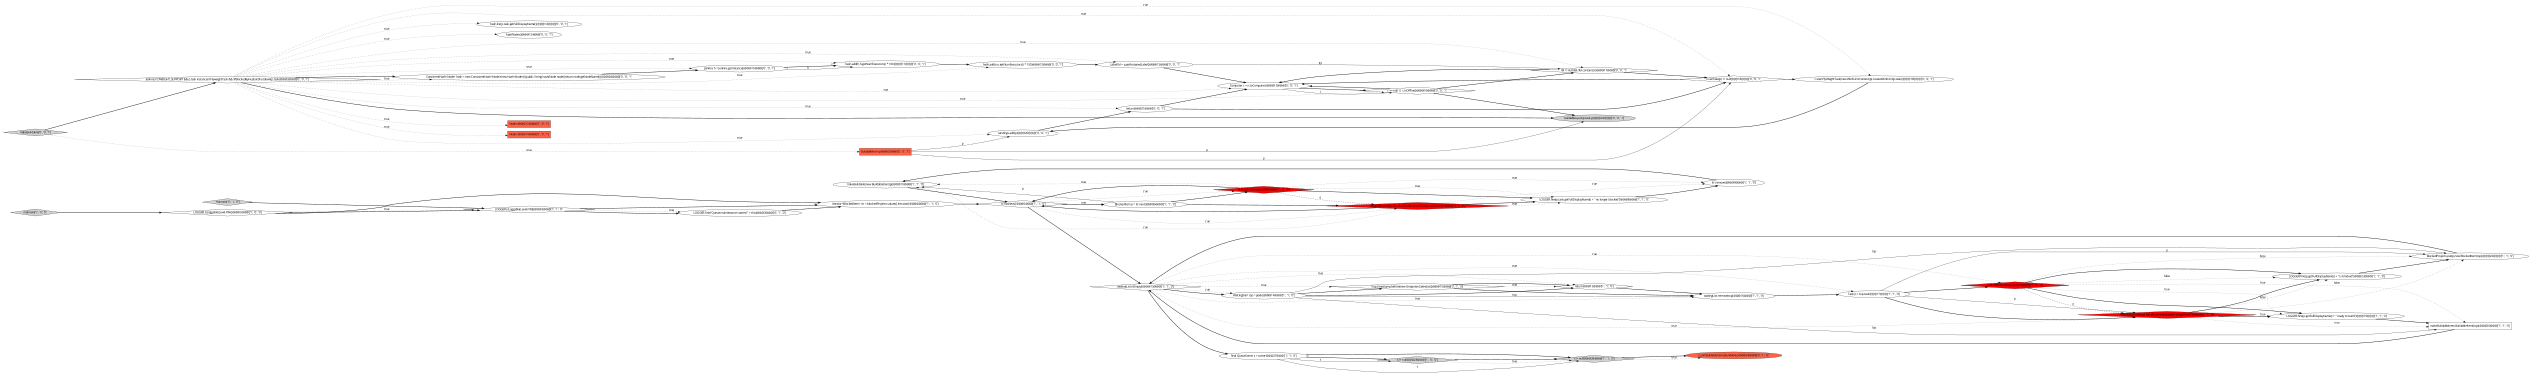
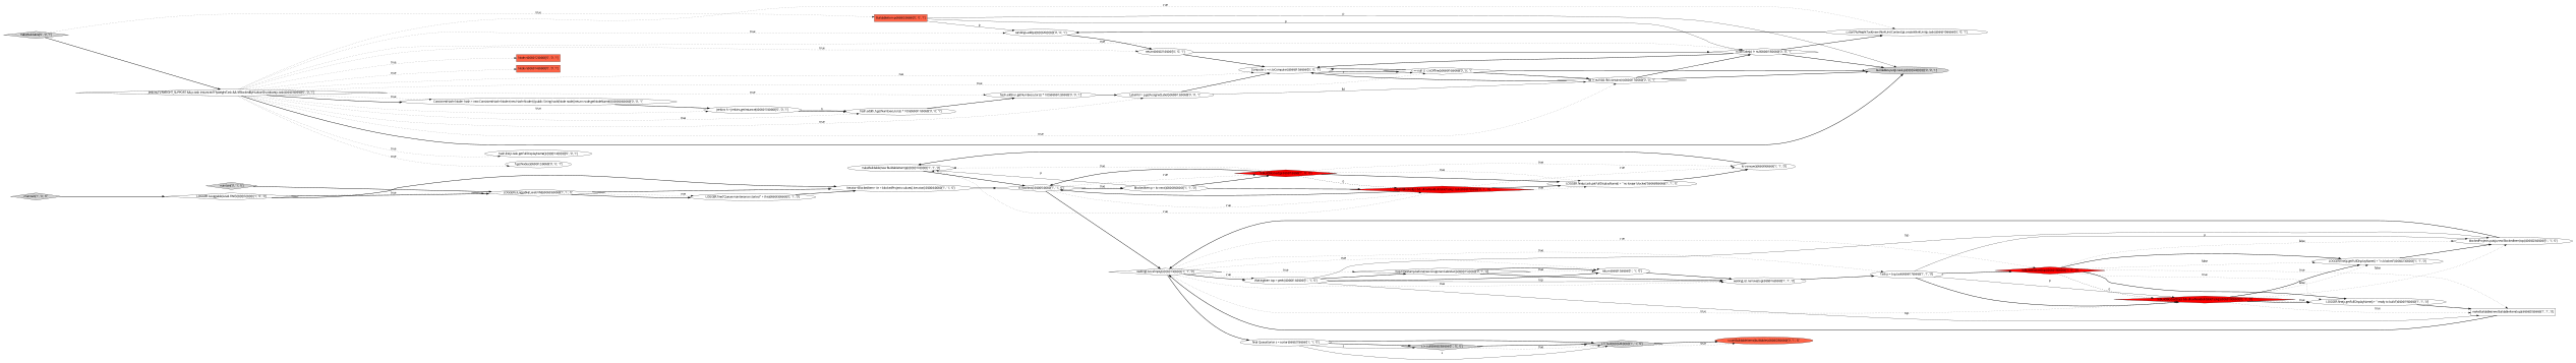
  digraph {
    fontname="Open Sans"
    rankdir=LR
    node [fillcolor=white fontname="Open Sans" shape=ellipse style=filled]
    edge [fontname="Open Sans" style=bold]
    n1 [label="makeBuildable(new BuildableItem(p))@@@10@@@['1', '1', '0']"]
    n2 [label="itr.hasNext()@@@5@@@['1', '1', '0']" shape=diamond]
    n3 [label="BlockedItem p = itr.next()@@@6@@@['1', '1', '0']"]
    n4 [fillcolor=red label="!isBuildBlocked(p)@@@7@@@['1', '0', '0']" shape=diamond]
    n5 [fillcolor=red label="!isBuildBlocked(p) && allowNewBuildableTask(p.task)@@@7@@@['0', '1', '0']" shape=diamond]
    n6 [label="!waitingList.isEmpty()@@@13@@@['1', '1', '0']" shape=diamond]
    n7 [fillcolor=lightgray label="maintain['1', '0', '0']" shape=diamond]
    n8 [label="LOGGER.isLoggable(Level.FINE)@@@3@@@['1', '0', '0']" shape=diamond]
    n9 [label="LOGGER.isLoggable(Level.FINE)@@@3@@@['1', '1', '0']" shape=diamond]
    n10 [label="Iterator<BlockedItem> itr = blockedProjects.values().iterator()@@@4@@@['1', '1', '0']"]
    n11 [label="LOGGER.fine(\"Queue maintenance started \" + this)@@@3@@@['0', '1', '0']"]
    n12 [label="Jenkins.FLYWEIGHT_SUPPORT && p.task instanceof FlyweightTask && !ifBlockedByHudsonShutdown(p.task)@@@3@@@['0', '0', '1']" shape=diamond]
    n13 [label="pendings.add(p)@@@20@@@['0', '0', '1']"]
    n14 [label="Label lbl = p.getAssignedLabel()@@@13@@@['0', '0', '1']"]
    n15 [fillcolor=lightgray label="buildables.put(p.task,p)@@@24@@@['0', '0', '1']"]
    n16 [fillcolor=tomato label="Node n@@@12@@@['0', '0', '1']" shape=box]
    n17 [fillcolor=tomato label="Node n@@@14@@@['0', '0', '1']" shape=box]
    n18 [label="c == null || c.isOffline()@@@16@@@['0', '0', '1']" shape=diamond]
    n19 [label="hash.add(h,h.getNumExecutors() * 100)@@@11@@@['0', '0', '1']"]
    n20 [label="return@@@21@@@['0', '0', '1']"]
    n21 [label="hash.add(n,n.getNumExecutors() * 100)@@@12@@@['0', '0', '1']"]
    n22 [label="c.startFlyWeightTask(new WorkUnitContext(p).createWorkUnit(p.task))@@@19@@@['0', '0', '1']"]
    n23 [label="Computer c = n.toComputer()@@@15@@@['0', '0', '1']"]
    n24 [label="n.canTake(p) != null@@@18@@@['0', '0', '1']" shape=diamond]
    n25 [label="Jenkins h = Jenkins.getInstance()@@@10@@@['0', '0', '1']"]
    n26 [label="ConsistentHash<Node> hash = new ConsistentHash<Node>(new Hash<Node>(){public String hash(Node node){return node.getNodeName()}})@@@4@@@['0', '0', '1']"]
    n27 [label="hash.list(p.task.getFullDisplayName())@@@14@@@['0', '0', '1']"]
    n28 [label="h.getNodes()@@@12@@@['0', '0', '1']"]
    n29 [label="lbl != null && !lbl.contains(n)@@@17@@@['0', '0', '1']" shape=diamond]
    n30 [label="waitingList.remove(top)@@@16@@@['1', '1', '0']"]
    n31 [label="Task p = top.task@@@17@@@['1', '1', '0']"]
    n32 [fillcolor=red label="!isBuildBlocked(top)@@@18@@@['1', '0', '0']" shape=diamond]
    n33 [label="blockedProjects.put(p,new BlockedItem(top))@@@24@@@['1', '1', '0']"]
    n34 [fillcolor=red label="!isBuildBlocked(top) && allowNewBuildableTask(p)@@@18@@@['0', '1', '0']" shape=diamond]
    n35 [label="makeBuildable(new BuildableItem(top))@@@20@@@['1', '1', '0']" shape=box]
    n36 [label="LOGGER.fine(p.getFullDisplayName() + \" is blocked\")@@@23@@@['1', '1', '0']"]
    n37 [label="LOGGER.fine(p.getFullDisplayName() + \" ready to build\")@@@19@@@['1', '1', '0']"]
    n38 [fillcolor=lightgray label="s != null@@@28@@@['1', '0', '0']" shape=diamond]
    n39 [fillcolor=lightgray label="s != null@@@28@@@['1', '1', '0']" shape=diamond]
    n40 [fillcolor=tomato label="s.sortBuildableItems(buildables)@@@28@@@['0', '1', '0']"]
    n41 [label="itr.remove()@@@9@@@['1', '1', '0']"]
    n42 [label="LOGGER.fine(p.task.getFullDisplayName() + \" no longer blocked\")@@@8@@@['1', '1', '0']"]
    n43 [label="WaitingItem top = peek()@@@14@@@['1', '1', '0']"]
-   n44 [label="return@@@15@@@['1', '1', '0']" shape=diamond]
+   n44 [label="return@@@15@@@['1', '1', '0']"]
    n45 [label="!top.timestamp.before(new GregorianCalendar())@@@15@@@['0', '1', '0']" shape=diamond]
    n46 [label="final QueueSorter s = sorter@@@27@@@['1', '1', '0']"]
    n47 [fillcolor=lightgray label="maintain['0', '1', '0']" shape=diamond]
    n48 [fillcolor=lightgray label="makeBuildable['0', '0', '1']" shape=diamond]
    n49 [fillcolor=tomato label="BuildableItem p@@@2@@@['0', '0', '1']" shape=box]
    n1 -> n2
    n2 -> n3 [label=true style=dotted]
    n2 -> n3
    n2 -> n4 [label=true style=dotted]
    n2 -> n5 [label=true style=dotted]
    n2 -> n6
    n3 -> n1 [label=p style=solid]
    n3 -> n4
    n3 -> n5
    n4 -> n1 [label=true style=dotted]
    n4 -> n2
    n4 -> n5 [label=0 style=dashed]
    n4 -> n41 [label=true style=dotted]
    n4 -> n42
    n4 -> n42 [label=true style=dotted]
    n5 -> n1 [label=true style=dotted]
    n5 -> n2
    n5 -> n41 [label=true style=dotted]
    n5 -> n42 [label=true style=dotted]
    n5 -> n42
    n6 -> n30 [label=true style=dotted]
    n6 -> n31 [label=true style=dotted]
    n6 -> n32 [label=true style=dotted]
    n6 -> n34 [label=true style=dotted]
    n6 -> n43
    n6 -> n43 [label=true style=dotted]
    n6 -> n44 [label=true style=dotted]
    n6 -> n45 [label=true style=dotted]
    n6 -> n46
    n7 -> n8
    n8 -> n9 [label=true style=dotted]
    n8 -> n9
    n8 -> n10
    n9 -> n10
    n9 -> n11
    n9 -> n11 [label=true style=dotted]
    n10 -> n2
    n11 -> n10
    n12 -> n13 [label=true style=dotted]
    n12 -> n14 [label=true style=dotted]
    n12 -> n15
    n12 -> n16 [label=true style=dotted]
    n12 -> n17 [label=true style=dotted]
    n12 -> n18 [label=true style=dotted]
    n12 -> n19 [label=true style=dotted]
    n12 -> n20 [label=true style=dotted]
    n12 -> n21 [label=true style=dotted]
    n12 -> n22 [label=true style=dotted]
    n12 -> n23 [label=true style=dotted]
    n12 -> n24 [label=true style=dotted]
    n12 -> n25 [label=true style=dotted]
    n12 -> n26
    n12 -> n26 [label=true style=dotted]
    n12 -> n27 [label=true style=dotted]
    n12 -> n28 [label=true style=dotted]
    n12 -> n29 [label=true style=dotted]
    n13 -> n20
    n14 -> n23
    n14 -> n29 [label=lbl style=solid]
    n18 -> n15
    n18 -> n23
    n18 -> n29
    n19 -> n21
    n20 -> n23
    n20 -> n24
    n21 -> n14
    n22 -> n13
    n23 -> n18 [label=c style=solid]
    n23 -> n18
+   n24 -> n15
    n24 -> n22
    n24 -> n23
    n25 -> n19 [label=h style=solid]
    n25 -> n19
    n26 -> n25
+   n29 -> n15
    n29 -> n23
    n29 -> n24
    n30 -> n31
    n31 -> n32
    n31 -> n33 [label=p style=solid]
    n31 -> n34
    n31 -> n34 [label=p style=solid]
    n32 -> n33 [label=false style=dotted]
    n32 -> n34 [label=0 style=dashed]
    n32 -> n35 [label=true style=dotted]
    n32 -> n36
    n32 -> n36 [label=false style=dotted]
    n32 -> n37
    n32 -> n37 [label=true style=dotted]
    n33 -> n6
    n34 -> n33 [label=false style=dotted]
    n34 -> n35 [label=true style=dotted]
    n34 -> n36 [label=false style=dotted]
    n34 -> n36
    n34 -> n37 [label=true style=dotted]
    n34 -> n37
    n35 -> n6
    n36 -> n33
    n37 -> n35
    n38 -> n39
    n38 -> n39 [label=true style=dotted]
    n39 -> n40 [label=true style=dotted]
    n39 -> n40
    n41 -> n1
    n42 -> n41
    n43 -> n30 [label=top style=solid]
    n43 -> n33 [label=top style=solid]
    n43 -> n35 [label=top style=solid]
    n43 -> n44
    n43 -> n45
    n44 -> n30
    n45 -> n30
    n45 -> n44 [label=true style=dotted]
    n45 -> n44
    n46 -> n38
    n46 -> n38 [label=s style=solid]
    n46 -> n39
    n46 -> n39 [label=s style=solid]
    n47 -> n9
    n48 -> n12
    n48 -> n49 [label=true style=dotted]
    n49 -> n13 [label=p style=solid]
    n49 -> n15 [label=p style=solid]
    n49 -> n24 [label=p style=solid]
  }
